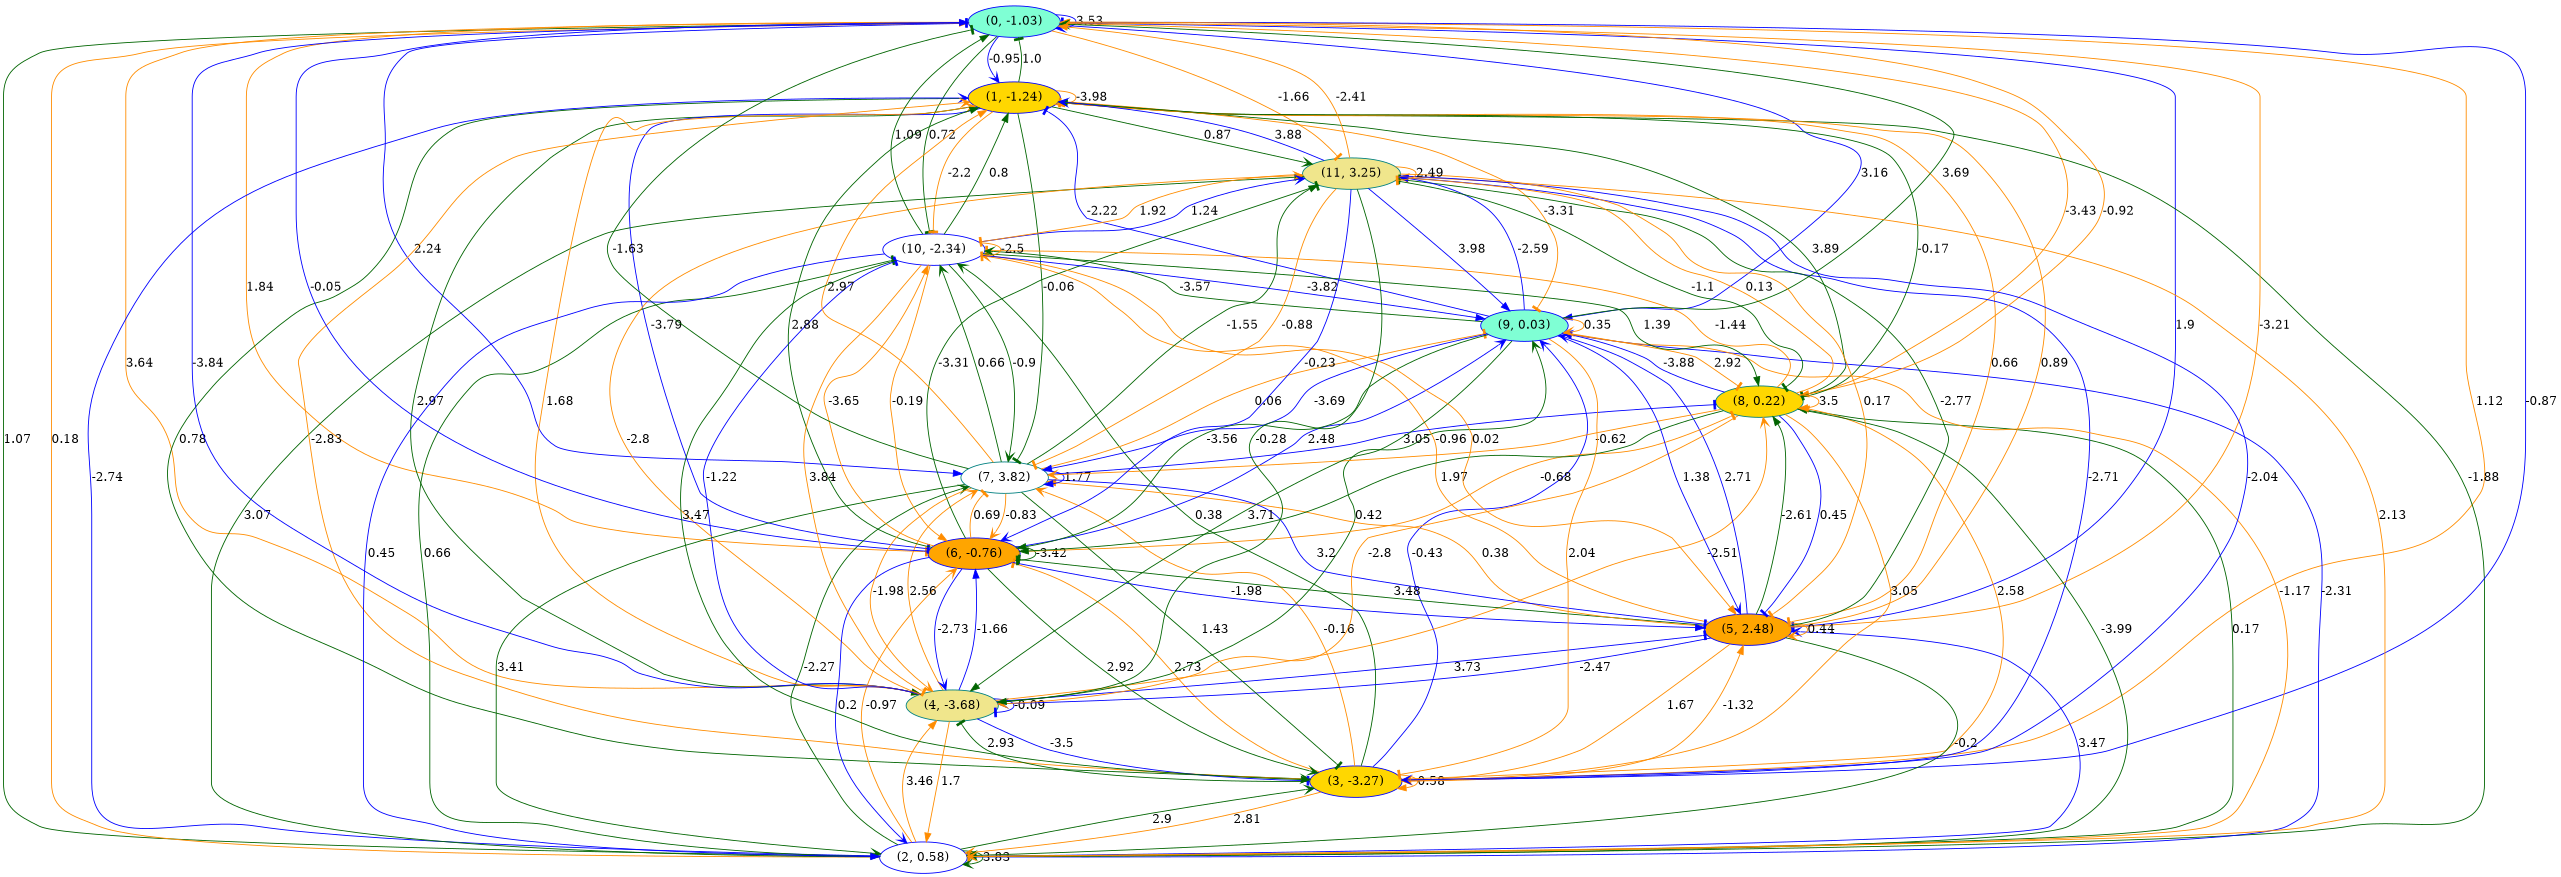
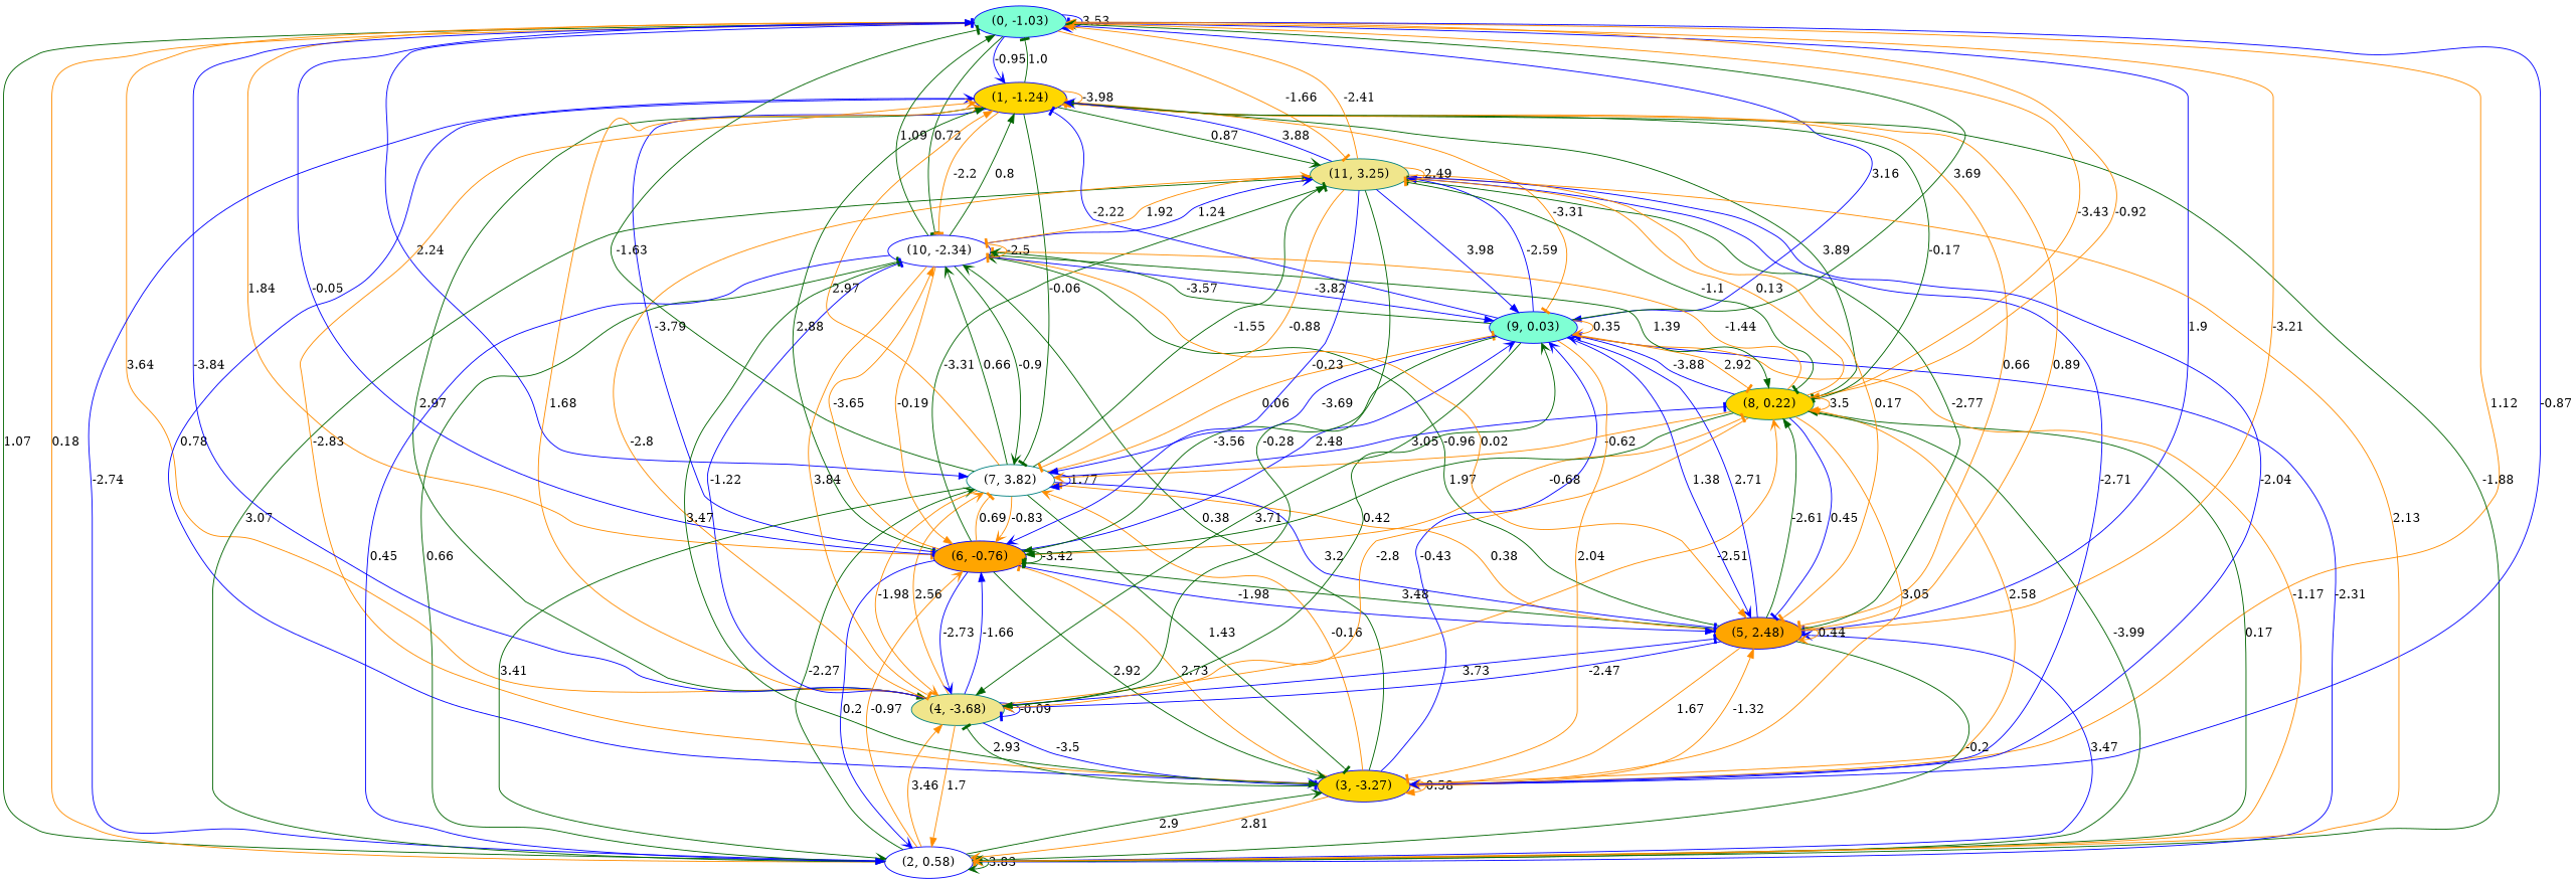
  digraph {
    node [color=blue fillcolor=gold style=filled]
    edge [arrowhead=normal color=darkorange]
    n1 [fillcolor=aquamarine label="(0, -1.03)"]
    n2 [label="(1, -1.24)"]
    n3 [fillcolor=white label="(2, 0.58)"]
    n4 [label="(3, -3.27)"]
    n5 [color=teal fillcolor=khaki label="(4, -3.68)"]
    n6 [fillcolor=orange label="(5, 2.48)"]
    n7 [fillcolor=orange label="(6, -0.76)"]
    n8 [color=teal fillcolor=white label="(7, 3.82)"]
    n9 [color=teal label="(8, 0.22)"]
    n10 [fillcolor=aquamarine label="(9, 0.03)"]
    n11 [fillcolor=white label="(10, -2.34)"]
    n12 [color=teal fillcolor=khaki label="(11, 3.25)"]
    n1 -> n1 [arrowhead=vee color=blue label=3.53]
    n1 -> n2 [arrowhead=vee color=blue label=-0.95]
    n1 -> n3 [color=darkgreen label=1.07]
    n1 -> n4 [label=1.12]
    n1 -> n5 [label=3.64]
    n1 -> n6 [arrowhead=tee color=blue label=1.9]
    n1 -> n7 [arrowhead=tee label=1.84]
    n1 -> n8 [color=blue label=2.24]
    n1 -> n9 [label=-3.43]
    n1 -> n10 [color=blue label=3.16]
    n1 -> n11 [arrowhead=tee color=darkgreen label=0.72]
    n1 -> n12 [arrowhead=tee label=-1.66]
    n2 -> n1 [arrowhead=tee color=darkgreen label=1.0]
    n2 -> n2 [label=-3.98]
    n2 -> n3 [color=darkgreen label=-1.88]
-   n2 -> n4 [arrowhead=vee color=darkgreen label=0.78]
+   n2 -> n4 [arrowhead=vee color=blue label=0.78]
    n2 -> n5 [color=darkgreen label=2.97]
    n2 -> n6 [arrowhead=tee label=0.66]
    n2 -> n7 [arrowhead=tee color=blue label=-3.79]
    n2 -> n8 [arrowhead=tee color=darkgreen label=-0.06]
    n2 -> n9 [arrowhead=tee color=darkgreen label=3.89]
    n2 -> n10 [arrowhead=tee label=-3.31]
    n2 -> n11 [arrowhead=tee label=-2.2]
    n2 -> n12 [arrowhead=vee color=darkgreen label=0.87]
    n3 -> n1 [label=0.18]
    n3 -> n2 [arrowhead=vee color=blue label=-2.74]
    n3 -> n3 [arrowhead=vee color=darkgreen label=3.83]
    n3 -> n4 [arrowhead=vee color=darkgreen label=2.9]
    n3 -> n5 [label=3.46]
    n3 -> n6 [arrowhead=vee color=blue label=3.47]
    n3 -> n7 [arrowhead=vee label=-0.97]
    n3 -> n8 [arrowhead=vee color=darkgreen label=-2.27]
    n3 -> n9 [color=darkgreen label=0.17]
    n3 -> n10 [arrowhead=vee color=blue label=-2.31]
    n3 -> n11 [arrowhead=tee color=darkgreen label=0.66]
    n3 -> n12 [color=darkgreen label=3.07]
    n4 -> n1 [arrowhead=tee color=blue label=-0.87]
    n4 -> n2 [arrowhead=vee label=-2.83]
    n4 -> n3 [arrowhead=vee label=2.81]
    n4 -> n4 [label=0.58]
    n4 -> n5 [arrowhead=tee color=darkgreen label=2.93]
    n4 -> n6 [label=-1.32]
    n4 -> n7 [arrowhead=tee label=2.73]
    n4 -> n8 [arrowhead=vee label=-0.16]
    n4 -> n9 [label=2.58]
    n4 -> n10 [arrowhead=vee color=blue label=-0.43]
    n4 -> n11 [arrowhead=vee color=darkgreen label=0.38]
    n4 -> n12 [color=blue label=-2.71]
    n5 -> n1 [arrowhead=tee color=blue label=-3.84]
    n5 -> n2 [arrowhead=vee label=1.68]
    n5 -> n3 [label=1.7]
    n5 -> n4 [arrowhead=tee color=blue label=-3.5]
    n5 -> n5 [arrowhead=tee color=blue label=-0.09]
    n5 -> n6 [arrowhead=tee color=blue label=3.73]
    n5 -> n7 [color=blue label=-1.66]
    n5 -> n8 [arrowhead=vee label=2.56]
    n5 -> n9 [arrowhead=vee label=-2.51]
    n5 -> n10 [arrowhead=vee color=darkgreen label=0.42]
    n5 -> n11 [arrowhead=tee color=blue label=-1.22]
    n5 -> n12 [arrowhead=vee label=-2.8]
    n6 -> n1 [label=-3.21]
    n6 -> n2 [arrowhead=tee label=0.89]
    n6 -> n3 [arrowhead=vee color=darkgreen label=-0.2]
    n6 -> n4 [arrowhead=vee label=1.67]
    n6 -> n5 [arrowhead=vee color=blue label=-2.47]
    n6 -> n6 [arrowhead=vee label=0.44]
    n6 -> n7 [arrowhead=tee color=darkgreen label=3.48]
    n6 -> n8 [label=0.38]
    n6 -> n9 [color=darkgreen label=-2.61]
    n6 -> n10 [arrowhead=vee color=blue label=2.71]
-   n6 -> n11 [arrowhead=vee label=-0.96]
+   n6 -> n11 [arrowhead=vee color=darkgreen label=-0.96]
    n6 -> n12 [arrowhead=tee color=darkgreen label=-2.77]
    n7 -> n1 [color=blue label=-0.05]
    n7 -> n2 [color=darkgreen label=2.88]
    n7 -> n3 [arrowhead=vee color=blue label=0.2]
    n7 -> n4 [arrowhead=vee color=darkgreen label=2.92]
    n7 -> n5 [arrowhead=vee color=blue label=-2.73]
    n7 -> n6 [color=blue label=-1.98]
    n7 -> n7 [arrowhead=tee color=darkgreen label=-3.42]
    n7 -> n8 [arrowhead=tee label=0.69]
    n7 -> n9 [arrowhead=tee label=-0.68]
    n7 -> n10 [arrowhead=vee color=blue label=2.48]
    n7 -> n11 [label=-3.65]
    n7 -> n12 [arrowhead=tee color=darkgreen label=-3.31]
    n8 -> n1 [arrowhead=tee color=darkgreen label=-1.63]
    n8 -> n2 [label=2.97]
    n8 -> n3 [arrowhead=vee color=darkgreen label=3.41]
    n8 -> n4 [arrowhead=tee color=darkgreen label=1.43]
    n8 -> n5 [arrowhead=vee label=-1.98]
    n8 -> n6 [arrowhead=tee color=blue label=3.2]
    n8 -> n7 [arrowhead=vee label=-0.83]
    n8 -> n8 [color=blue label=1.77]
    n8 -> n9 [arrowhead=tee color=blue label=3.05]
    n8 -> n10 [arrowhead=tee label=0.06]
    n8 -> n11 [arrowhead=vee color=darkgreen label=0.66]
    n8 -> n12 [color=darkgreen label=-1.55]
    n9 -> n1 [label=-0.92]
    n9 -> n2 [color=darkgreen label=-0.17]
    n9 -> n3 [arrowhead=tee color=darkgreen label=-3.99]
    n9 -> n4 [label=3.05]
    n9 -> n5 [arrowhead=vee label=-2.8]
    n9 -> n6 [arrowhead=tee color=blue label=0.45]
    n9 -> n7 [color=darkgreen label=1.97]
    n9 -> n8 [arrowhead=vee label=-0.62]
    n9 -> n9 [label=3.5]
    n9 -> n10 [color=blue label=-3.88]
    n9 -> n11 [arrowhead=tee label=-1.44]
    n9 -> n12 [arrowhead=vee label=0.13]
    n10 -> n1 [arrowhead=vee color=darkgreen label=3.69]
    n10 -> n2 [arrowhead=tee color=blue label=-2.22]
    n10 -> n3 [arrowhead=vee label=-1.17]
    n10 -> n4 [arrowhead=tee label=2.04]
    n10 -> n5 [color=darkgreen label=3.71]
    n10 -> n6 [arrowhead=vee color=blue label=1.38]
    n10 -> n7 [color=darkgreen label=-3.56]
    n10 -> n8 [color=blue label=-3.69]
    n10 -> n9 [arrowhead=tee label=2.92]
    n10 -> n10 [arrowhead=vee label=0.35]
    n10 -> n11 [arrowhead=vee color=darkgreen label=-3.57]
    n10 -> n12 [color=blue label=-2.59]
    n11 -> n1 [color=darkgreen label=1.09]
    n11 -> n2 [color=darkgreen label=0.8]
    n11 -> n3 [color=blue label=0.45]
    n11 -> n4 [color=darkgreen label=3.47]
    n11 -> n5 [arrowhead=tee label=3.84]
    n11 -> n6 [label=0.02]
    n11 -> n7 [label=-0.19]
    n11 -> n8 [arrowhead=vee color=darkgreen label=-0.9]
    n11 -> n9 [color=darkgreen label=1.39]
    n11 -> n10 [color=blue label=-3.82]
    n11 -> n11 [arrowhead=tee label=-2.5]
    n11 -> n12 [arrowhead=vee color=blue label=1.24]
    n12 -> n1 [label=-2.41]
    n12 -> n2 [arrowhead=vee color=blue label=3.88]
    n12 -> n3 [arrowhead=tee label=2.13]
    n12 -> n4 [arrowhead=vee color=blue label=-2.04]
    n12 -> n5 [color=darkgreen label=-0.28]
    n12 -> n6 [arrowhead=tee label=0.17]
    n12 -> n7 [arrowhead=vee color=blue label=-0.23]
    n12 -> n8 [arrowhead=tee label=-0.88]
    n12 -> n9 [arrowhead=tee color=darkgreen label=-1.1]
    n12 -> n10 [color=blue label=3.98]
    n12 -> n11 [arrowhead=tee label=1.92]
    n12 -> n12 [arrowhead=tee label=2.49]
  }
